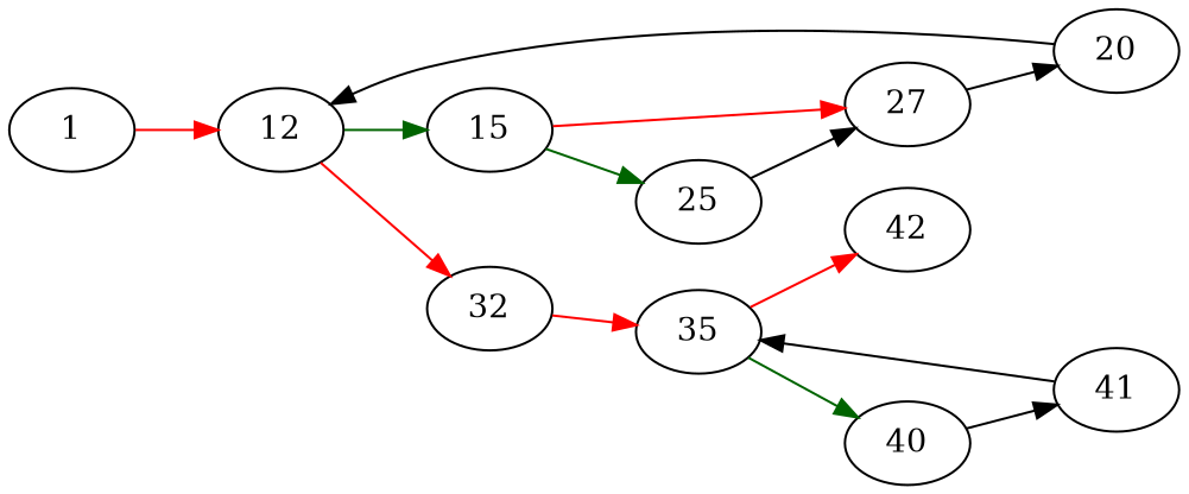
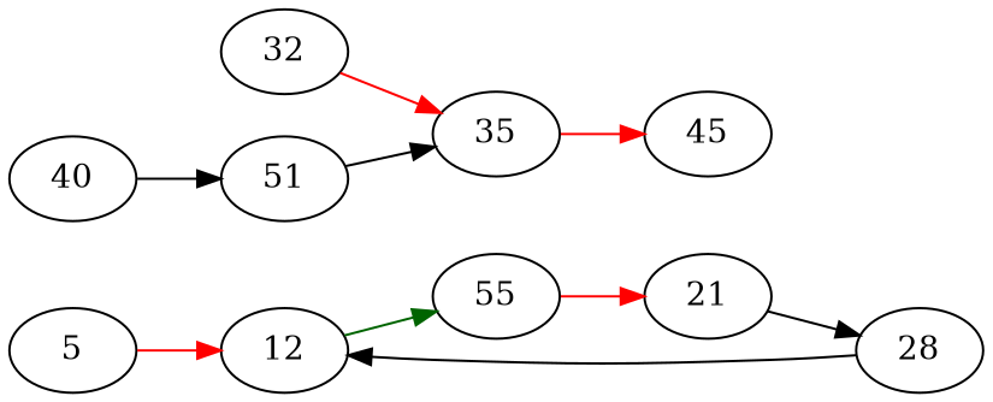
  strict digraph {
    rankdir=LR
-   1 [entry=true]
+   1 [entry=true label=5]
    12
-   15
+   15 [label=55]
    32
-   25
-   27
+   27 [label=21]
    35
-   28 [label=20]
+   28
    40
-   45 [label=42]
-   41
+   45
+   41 [label=51]
    1 -> 12 [color=red]
    12 -> 15 [color=darkgreen cond=true]
-   12 -> 32 [color=red cond=false]
-   15 -> 25 [color=darkgreen cond=true]
    15 -> 27 [color=red cond=false]
    32 -> 35 [color=red]
-   25 -> 27
    27 -> 28
-   35 -> 40 [color=darkgreen cond=true]
    35 -> 45 [color=red cond=false]
    28 -> 12
    40 -> 41
    41 -> 35
  }
